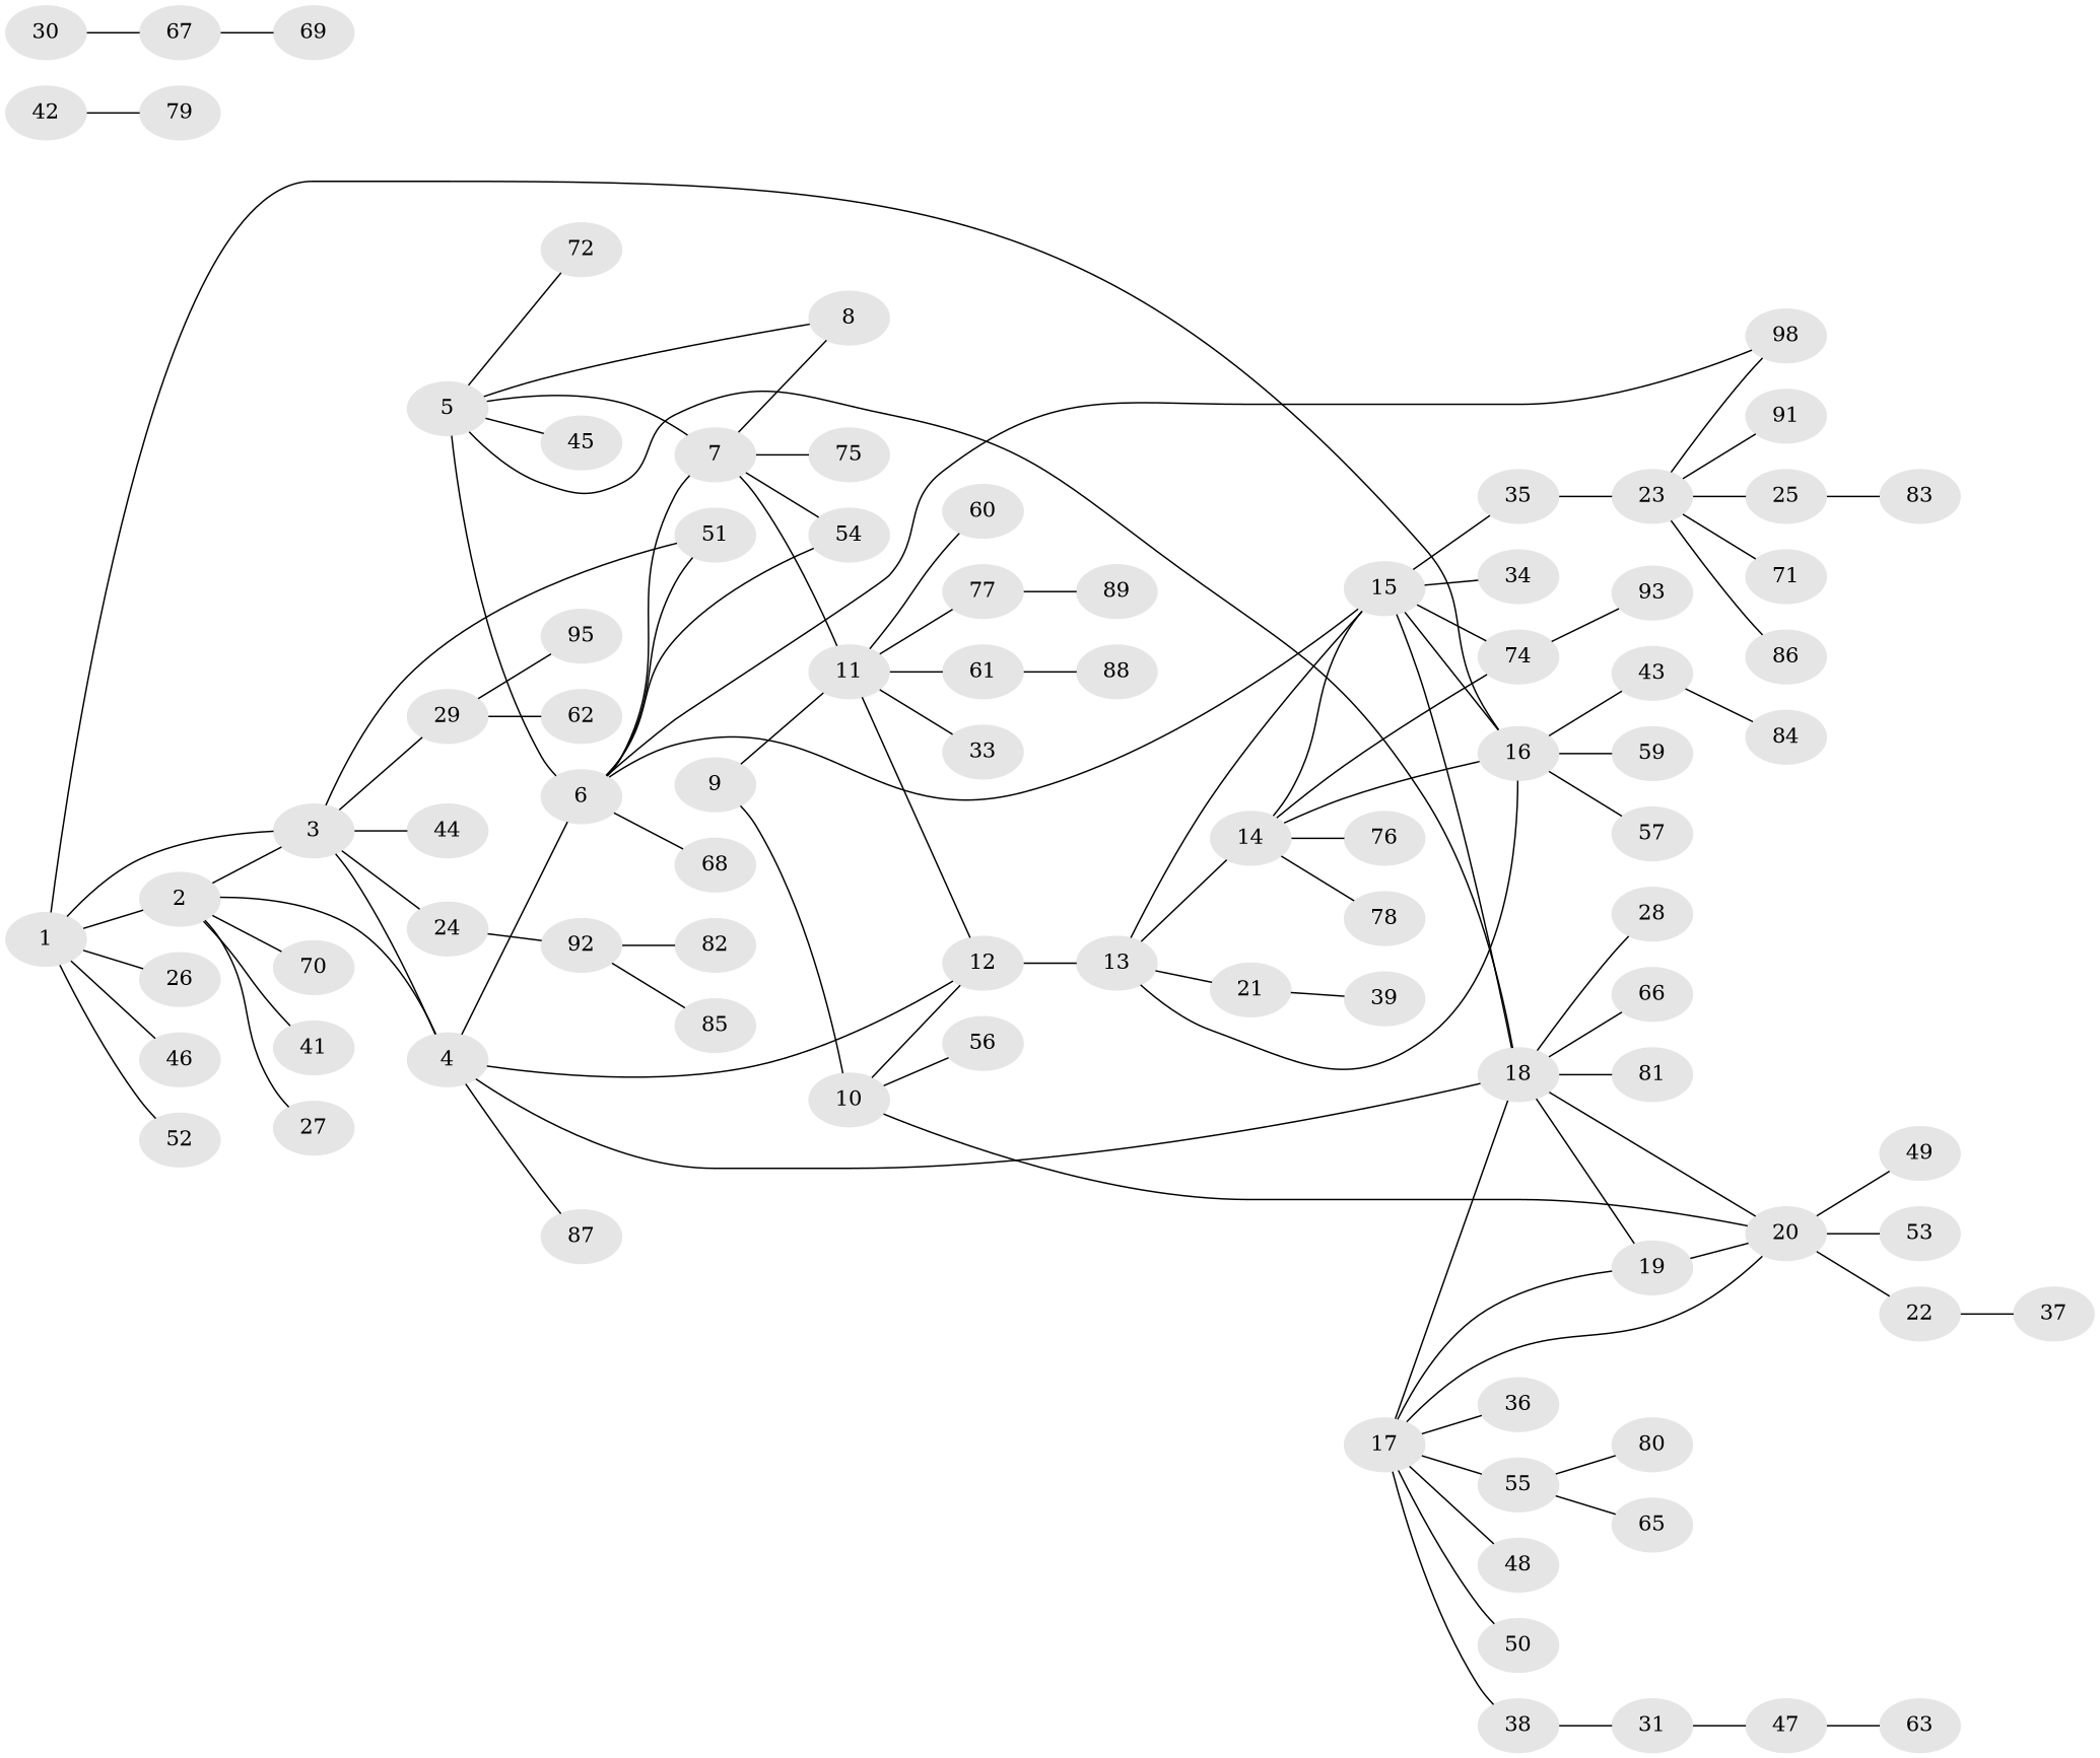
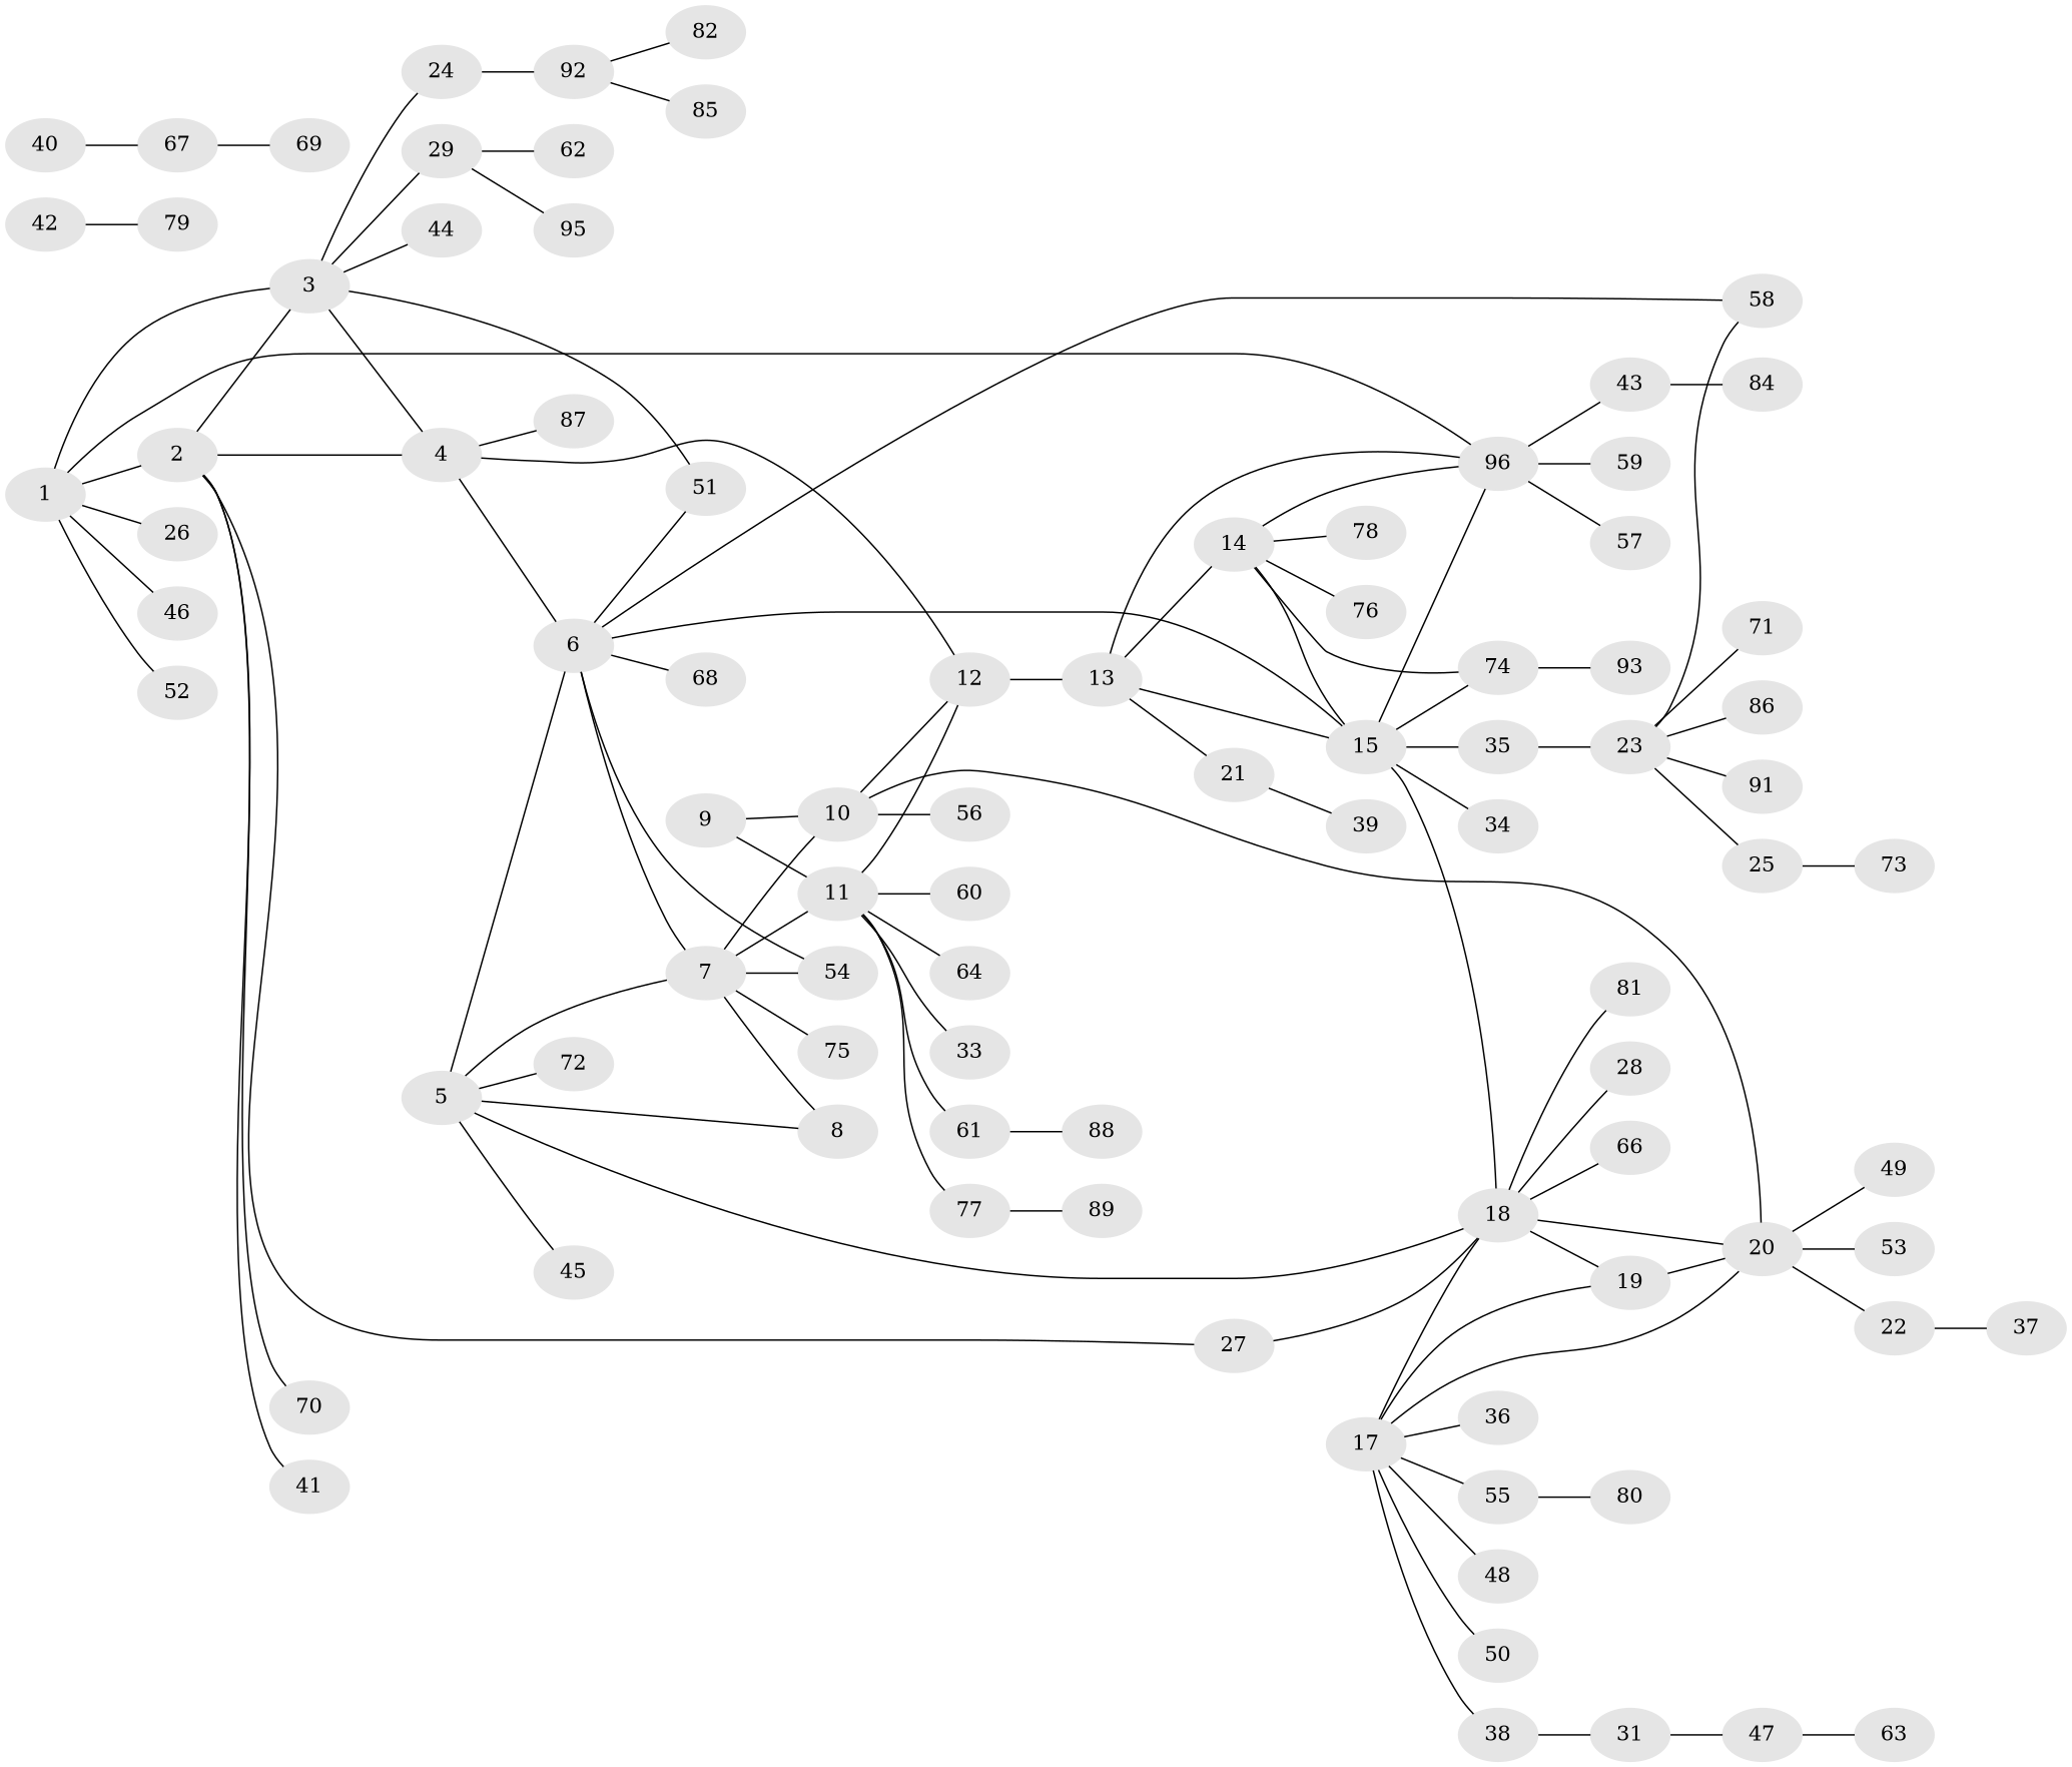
  graph {
    rankdir=LR
    node [color=gray90 style=filled]
    1
    2
    3
-   16
+   16 [label=96]
    26
    46
    52
    4
    27
    70
    41
    24
    29
    44
    51
    6
    12
    18
    87
    43
    57
    59
    n23 [label=92]
    62
    n25 [label=95]
    7
    15
-   58 [label=98]
+   58
    68
    54
    13
    20
    81
    19
    28
    66
    5
    8
    45
    72
    10
    75
    11
    34
    35
    74
    56
    9
    33
    60
    61
+   64
    77
    22
    49
    53
    88
    89
    14
    21
    76
    78
    39
    42
    79
    23
    25
    71
    86
    91
    n71 [label=93]
    84
    17
    36
    38
    48
    50
    55
    31
    47
-   65
    80
-   40 [label=30]
+   40
    67
    37
-   73 [label=83]
+   73
    82
    85
    63
    69
    1 -- 2
    1 -- 3
    1 -- 16
    1 -- 26
    1 -- 46
    1 -- 52
    2 -- 3
    2 -- 4
    2 -- 27
    2 -- 70
    2 -- 41
    3 -- 4
    3 -- 24
    3 -- 29
    3 -- 44
    3 -- 51
    16 -- 43
    16 -- 57
    16 -- 59
    4 -- 6
    4 -- 12
-   4 -- 18
+   27 -- 18
    4 -- 87
    24 -- n23
    29 -- 62
    29 -- n25
    6 -- 51
    6 -- 7
    6 -- 15
    6 -- 58
    6 -- 68
    6 -- 54
    12 -- 13
    18 -- 20
    18 -- 81
    18 -- 19
    18 -- 28
    18 -- 66
    43 -- 84
    n23 -- 82
    n23 -- 85
    7 -- 54
    7 -- 8
+   7 -- 10
    7 -- 75
    7 -- 11
    15 -- 16
    15 -- 18
    15 -- 34
    15 -- 35
    15 -- 74
    13 -- 16
    13 -- 15
    13 -- 14
    13 -- 21
    20 -- 22
    20 -- 49
    20 -- 53
    19 -- 20
    5 -- 6
    5 -- 18
    5 -- 7
    5 -- 8
    5 -- 45
    5 -- 72
    10 -- 12
    10 -- 20
    10 -- 56
    11 -- 12
    11 -- 33
    11 -- 60
    11 -- 61
+   11 -- 64
    11 -- 77
    35 -- 23
    74 -- n71
    9 -- 10
    9 -- 11
    61 -- 88
    77 -- 89
    22 -- 37
    14 -- 16
    14 -- 15
    14 -- 74
    14 -- 76
    14 -- 78
    21 -- 39
    42 -- 79
    23 -- 58
    23 -- 25
    23 -- 71
    23 -- 86
    23 -- 91
    25 -- 73
    17 -- 18
    17 -- 20
    17 -- 19
    17 -- 36
    17 -- 38
    17 -- 48
    17 -- 50
    17 -- 55
    38 -- 31
-   55 -- 65
    55 -- 80
    31 -- 47
    47 -- 63
    40 -- 67
    67 -- 69
  }
